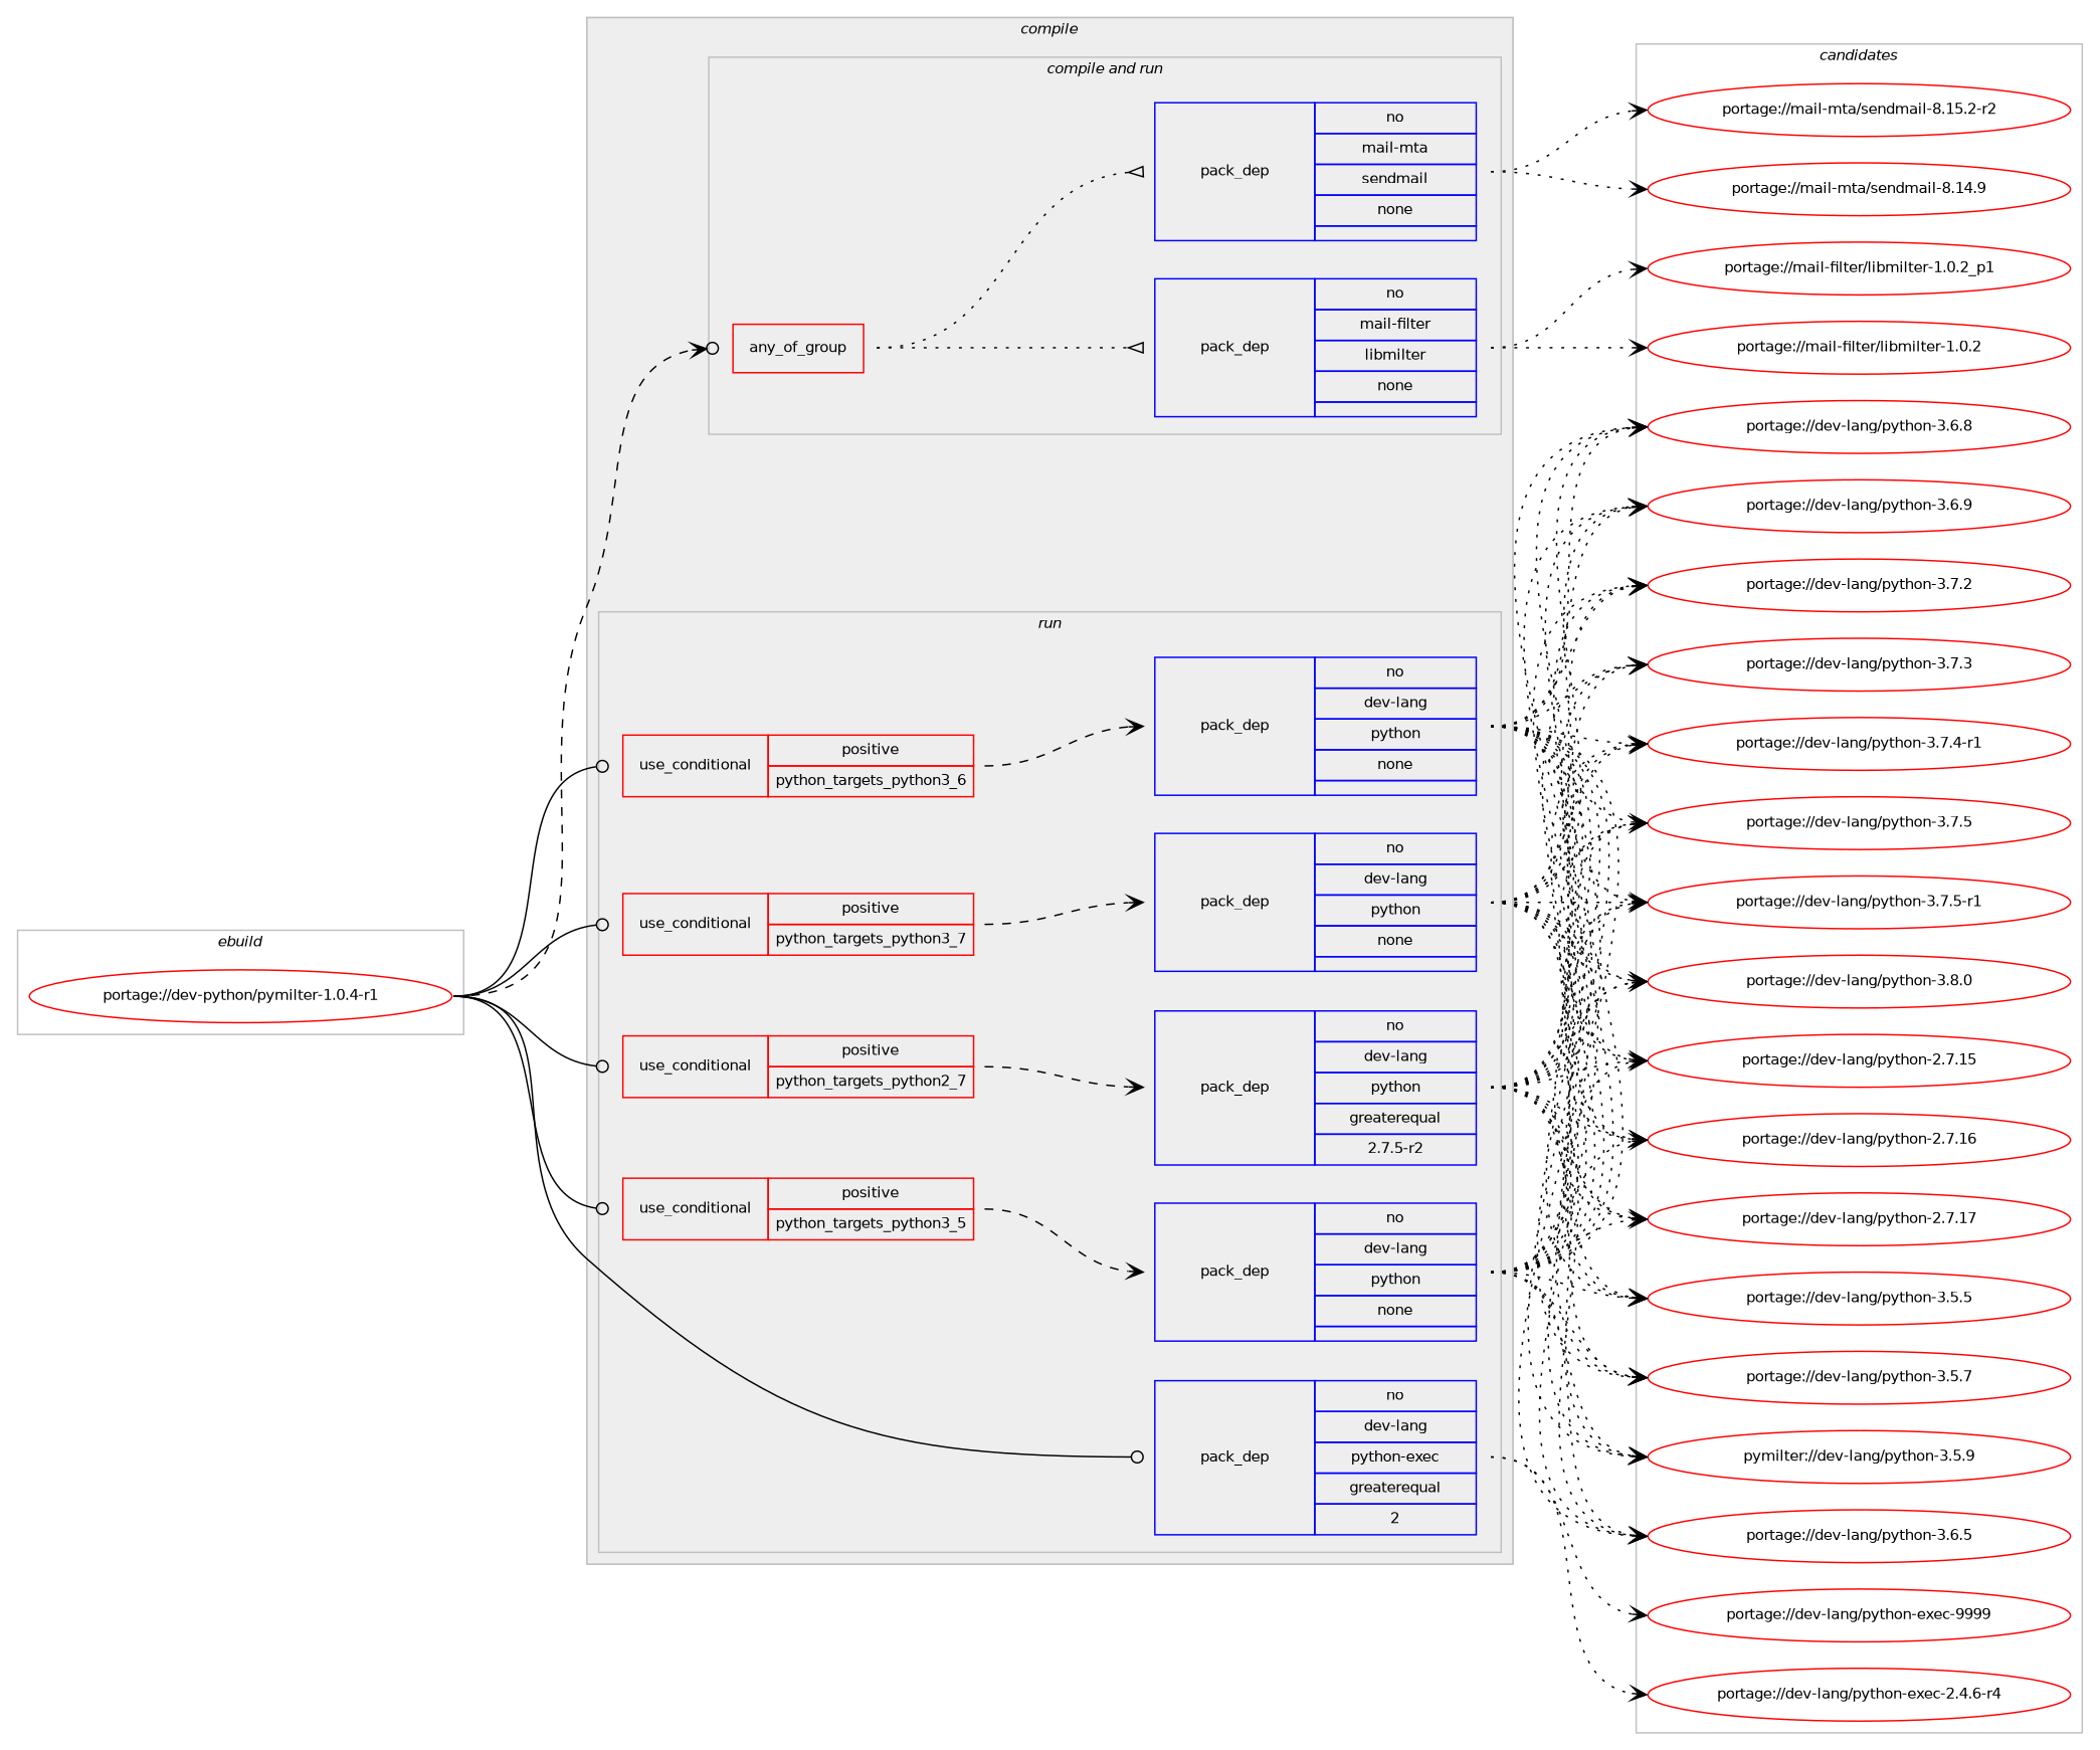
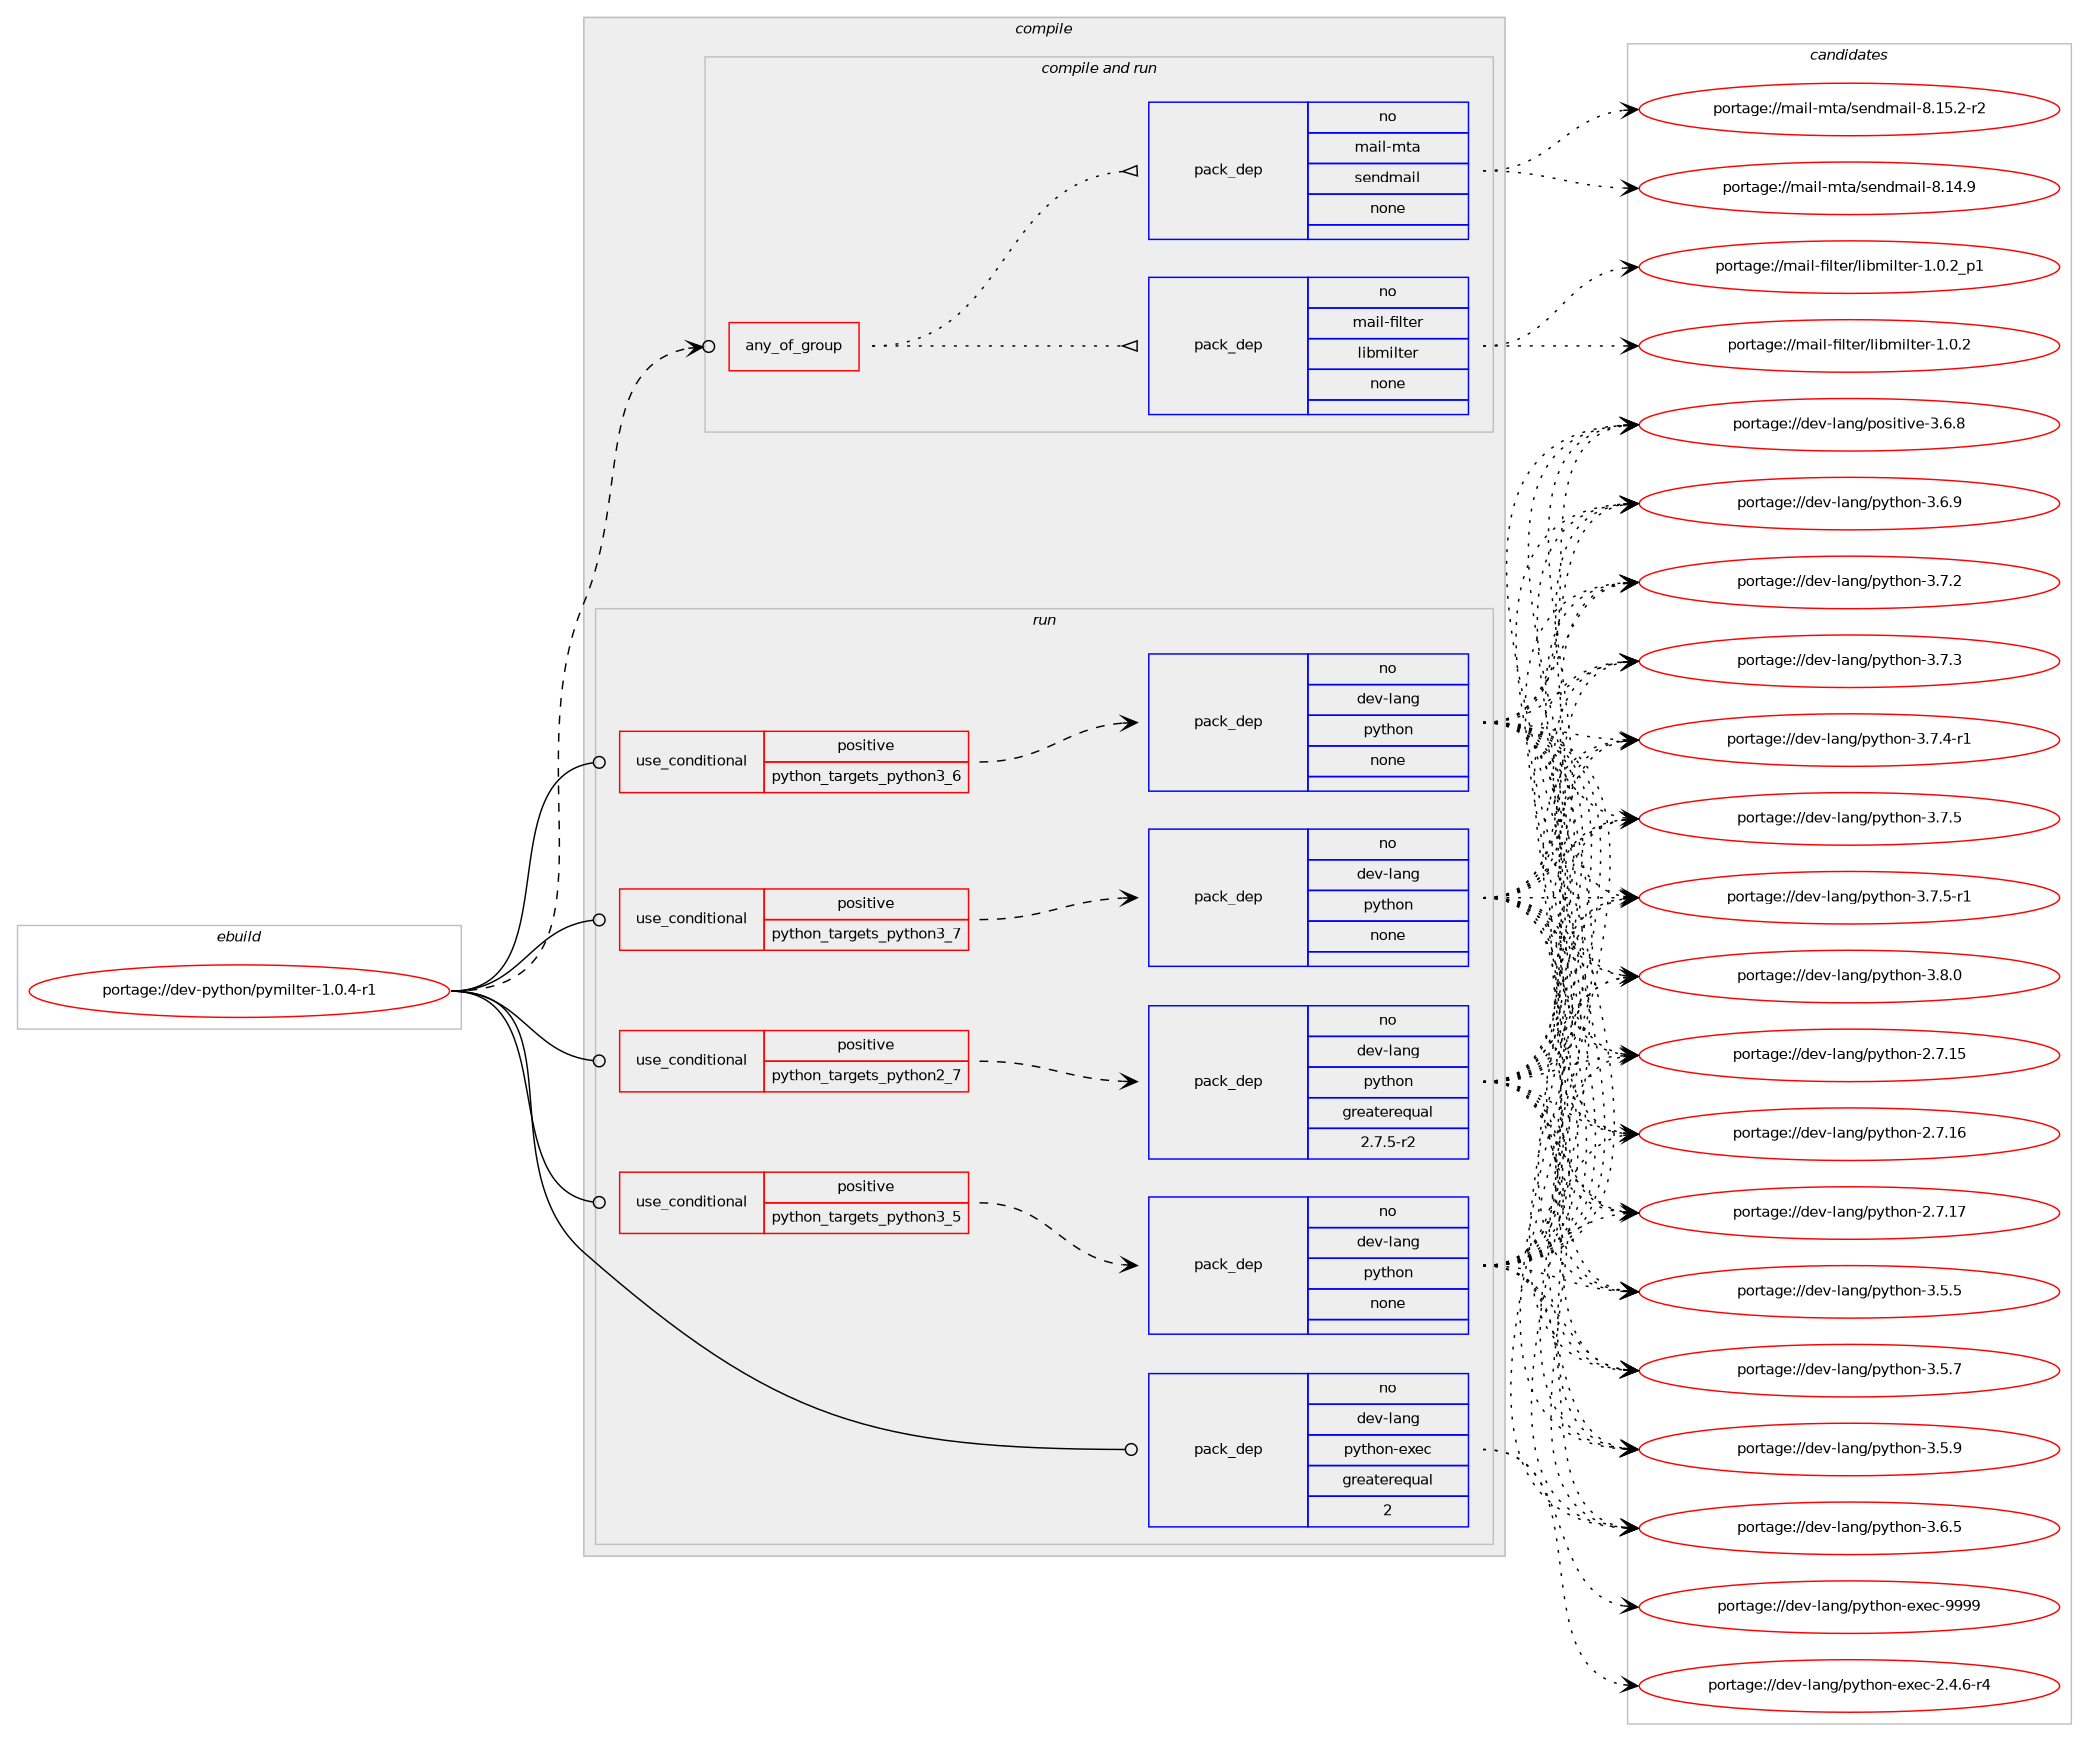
  digraph {
    compound=true
    concentrate=true
    fontname=Helvetica
    fontsize=10
    newrank=true
    rankdir=LR
    ranksep=1.5
    node [color=red fontname=Helvetica fontsize=10]
    edge [arrowhead=vee headport=w style=dotted tailport=e weight=100]
    n1 [label="portage://dev-python/pymilter-1.0.4-r1" width=4]
    n2 [color=blue label=<<TABLE BORDER="0" CELLBORDER="1" CELLSPACING="0" CELLPADDING="4" WIDTH="220"><TR><TD ROWSPAN="6" CELLPADDING="30">pack_dep</TD></TR><TR><TD WIDTH="110">no</TD></TR><TR><TD>mail-filter</TD></TR><TR><TD>libmilter</TD></TR><TR><TD>none</TD></TR><TR><TD></TD></TR></TABLE>> shape=none]
    n3 [color=blue label=<<TABLE BORDER="0" CELLBORDER="1" CELLSPACING="0" CELLPADDING="4" WIDTH="220"><TR><TD ROWSPAN="6" CELLPADDING="30">pack_dep</TD></TR><TR><TD WIDTH="110">no</TD></TR><TR><TD>mail-mta</TD></TR><TR><TD>sendmail</TD></TR><TR><TD>none</TD></TR><TR><TD></TD></TR></TABLE>> shape=none]
    n4 [label=<<TABLE BORDER="0" CELLBORDER="1" CELLSPACING="0" CELLPADDING="4"><TR><TD CELLPADDING="10">any_of_group</TD></TR></TABLE>> shape=none]
    n5 [color=blue label=<<TABLE BORDER="0" CELLBORDER="1" CELLSPACING="0" CELLPADDING="4" WIDTH="220"><TR><TD ROWSPAN="6" CELLPADDING="30">pack_dep</TD></TR><TR><TD WIDTH="110">no</TD></TR><TR><TD>dev-lang</TD></TR><TR><TD>python</TD></TR><TR><TD>greaterequal</TD></TR><TR><TD>2.7.5-r2</TD></TR></TABLE>> shape=none]
    n6 [label=<<TABLE BORDER="0" CELLBORDER="1" CELLSPACING="0" CELLPADDING="4"><TR><TD ROWSPAN="3" CELLPADDING="10">use_conditional</TD></TR><TR><TD>positive</TD></TR><TR><TD>python_targets_python2_7</TD></TR></TABLE>> shape=none]
    n7 [color=blue label=<<TABLE BORDER="0" CELLBORDER="1" CELLSPACING="0" CELLPADDING="4" WIDTH="220"><TR><TD ROWSPAN="6" CELLPADDING="30">pack_dep</TD></TR><TR><TD WIDTH="110">no</TD></TR><TR><TD>dev-lang</TD></TR><TR><TD>python</TD></TR><TR><TD>none</TD></TR><TR><TD></TD></TR></TABLE>> shape=none]
    n8 [label=<<TABLE BORDER="0" CELLBORDER="1" CELLSPACING="0" CELLPADDING="4"><TR><TD ROWSPAN="3" CELLPADDING="10">use_conditional</TD></TR><TR><TD>positive</TD></TR><TR><TD>python_targets_python3_5</TD></TR></TABLE>> shape=none]
    n9 [color=blue label=<<TABLE BORDER="0" CELLBORDER="1" CELLSPACING="0" CELLPADDING="4" WIDTH="220"><TR><TD ROWSPAN="6" CELLPADDING="30">pack_dep</TD></TR><TR><TD WIDTH="110">no</TD></TR><TR><TD>dev-lang</TD></TR><TR><TD>python</TD></TR><TR><TD>none</TD></TR><TR><TD></TD></TR></TABLE>> shape=none]
    n10 [label=<<TABLE BORDER="0" CELLBORDER="1" CELLSPACING="0" CELLPADDING="4"><TR><TD ROWSPAN="3" CELLPADDING="10">use_conditional</TD></TR><TR><TD>positive</TD></TR><TR><TD>python_targets_python3_6</TD></TR></TABLE>> shape=none]
    n11 [color=blue label=<<TABLE BORDER="0" CELLBORDER="1" CELLSPACING="0" CELLPADDING="4" WIDTH="220"><TR><TD ROWSPAN="6" CELLPADDING="30">pack_dep</TD></TR><TR><TD WIDTH="110">no</TD></TR><TR><TD>dev-lang</TD></TR><TR><TD>python</TD></TR><TR><TD>none</TD></TR><TR><TD></TD></TR></TABLE>> shape=none]
    n12 [label=<<TABLE BORDER="0" CELLBORDER="1" CELLSPACING="0" CELLPADDING="4"><TR><TD ROWSPAN="3" CELLPADDING="10">use_conditional</TD></TR><TR><TD>positive</TD></TR><TR><TD>python_targets_python3_7</TD></TR></TABLE>> shape=none]
    n13 [color=blue label=<<TABLE BORDER="0" CELLBORDER="1" CELLSPACING="0" CELLPADDING="4" WIDTH="220"><TR><TD ROWSPAN="6" CELLPADDING="30">pack_dep</TD></TR><TR><TD WIDTH="110">no</TD></TR><TR><TD>dev-lang</TD></TR><TR><TD>python-exec</TD></TR><TR><TD>greaterequal</TD></TR><TR><TD>2</TD></TR></TABLE>> shape=none]
    n14 [label="portage://mail-filter/libmilter-1.0.2" width=4]
    n15 [label="portage://mail-filter/libmilter-1.0.2_p1" width=4]
    n16 [label="portage://mail-mta/sendmail-8.14.9" width=4]
    n17 [label="portage://mail-mta/sendmail-8.15.2-r2" width=4]
    n18 [label="portage://dev-lang/python-2.7.15" width=4]
    n19 [label="portage://dev-lang/python-2.7.16" width=4]
    n20 [label="portage://dev-lang/python-2.7.17" width=4]
    n21 [label="portage://dev-lang/python-3.5.5" width=4]
    n22 [label="portage://dev-lang/python-3.5.7" width=4]
-   n23 [label="pymilter://dev-lang/python-3.5.9" width=4]
+   n23 [label="portage://dev-lang/python-3.5.9" width=4]
    n24 [label="portage://dev-lang/python-3.6.5" width=4]
-   n25 [label="portage://dev-lang/python-3.6.8" width=4]
+   n25 [label="portage://dev-lang/positive-3.6.8" width=4]
    n26 [label="portage://dev-lang/python-3.6.9" width=4]
    n27 [label="portage://dev-lang/python-3.7.2" width=4]
    n28 [label="portage://dev-lang/python-3.7.3" width=4]
    n29 [label="portage://dev-lang/python-3.7.4-r1" width=4]
    n30 [label="portage://dev-lang/python-3.7.5" width=4]
    n31 [label="portage://dev-lang/python-3.7.5-r1" width=4]
    n32 [label="portage://dev-lang/python-3.8.0" width=4]
    n33 [label="portage://dev-lang/python-exec-2.4.6-r4" width=4]
    n34 [label="portage://dev-lang/python-exec-9999" width=4]
    subgraph cluster_1 {
      color=gray
      label=<<i>ebuild</i>>
      rank=same
      n1
    }
    subgraph cluster_2 {
      color=gray
      label=<<i>dependencies</i>>
      subgraph cluster_3 {
        color=gray
        fillcolor="#eeeeee"
        label=<<i>compile</i>>
        style=filled
      }
      subgraph cluster_4 {
        color=gray
        fillcolor="#eeeeee"
        label=<<i>compile and run</i>>
        style=filled
        subgraph sub_5 {
          color=gray
          fillcolor="#eeeeee"
          label=<<i>compile and run</i>>
          style=filled
          n4
          subgraph sub_6 {
            color=gray
            fillcolor="#eeeeee"
            label=<<i>compile and run</i>>
            style=filled
            n2
          }
          subgraph sub_7 {
            color=gray
            fillcolor="#eeeeee"
            label=<<i>compile and run</i>>
            style=filled
            n3
          }
        }
      }
      subgraph cluster_8 {
        color=gray
        fillcolor="#eeeeee"
        label=<<i>run</i>>
        style=filled
        subgraph sub_9 {
          color=gray
          fillcolor="#eeeeee"
          label=<<i>run</i>>
          style=filled
          n6
          subgraph sub_10 {
            color=gray
            fillcolor="#eeeeee"
            label=<<i>run</i>>
            style=filled
            n5
          }
        }
        subgraph sub_11 {
          color=gray
          fillcolor="#eeeeee"
          label=<<i>run</i>>
          style=filled
          n8
          subgraph sub_12 {
            color=gray
            fillcolor="#eeeeee"
            label=<<i>run</i>>
            style=filled
            n7
          }
        }
        subgraph sub_13 {
          color=gray
          fillcolor="#eeeeee"
          label=<<i>run</i>>
          style=filled
          n10
          subgraph sub_14 {
            color=gray
            fillcolor="#eeeeee"
            label=<<i>run</i>>
            style=filled
            n9
          }
        }
        subgraph sub_15 {
          color=gray
          fillcolor="#eeeeee"
          label=<<i>run</i>>
          style=filled
          n12
          subgraph sub_16 {
            color=gray
            fillcolor="#eeeeee"
            label=<<i>run</i>>
            style=filled
            n11
          }
        }
        subgraph sub_17 {
          color=gray
          fillcolor="#eeeeee"
          label=<<i>run</i>>
          style=filled
          n13
        }
      }
    }
    subgraph cluster_18 {
      color=gray
      label=<<i>candidates</i>>
      rank=same
      subgraph sub_19 {
        color=black
        label=<<i>candidates</i>>
        nodesep=1
        rank=same
        n14
        n15
      }
      subgraph sub_20 {
        color=black
        label=<<i>candidates</i>>
        nodesep=1
        rank=same
        n16
        n17
      }
      subgraph sub_21 {
        color=black
        label=<<i>candidates</i>>
        nodesep=1
        rank=same
        n18
        n19
        n20
        n21
        n22
        n23
        n24
        n25
        n26
        n27
        n28
        n29
        n30
        n31
        n32
      }
      subgraph sub_22 {
        color=black
        label=<<i>candidates</i>>
        nodesep=1
        rank=same
        n18
        n19
        n20
        n21
        n22
        n23
        n24
        n25
        n26
        n27
        n28
        n29
        n30
        n31
        n32
      }
      subgraph sub_23 {
        color=black
        label=<<i>candidates</i>>
        nodesep=1
        rank=same
        n18
        n19
        n20
        n21
        n22
        n23
        n24
        n25
        n26
        n27
        n28
        n29
        n30
        n31
        n32
      }
      subgraph sub_24 {
        color=black
        label=<<i>candidates</i>>
        nodesep=1
        rank=same
        n18
        n19
        n20
        n21
        n22
        n23
        n24
        n25
        n26
        n27
        n28
        n29
        n30
        n31
        n32
      }
      subgraph sub_25 {
        color=black
        label=<<i>candidates</i>>
        nodesep=1
        rank=same
        n33
        n34
      }
    }
    n1 -> n4 [arrowhead=odotvee style=dashed weight=20]
    n1 -> n6 [arrowhead=odot style=solid weight=20]
    n1 -> n8 [arrowhead=odot style=solid weight=20]
    n1 -> n10 [arrowhead=odot style=solid weight=20]
    n1 -> n12 [arrowhead=odot style=solid weight=20]
    n1 -> n13 [arrowhead=odot style=solid weight=20]
    n2 -> n14
    n2 -> n15
    n3 -> n16
    n3 -> n17
    n4 -> n2 [arrowhead=oinv weight=20]
    n4 -> n3 [arrowhead=oinv weight=20]
    n5 -> n18
    n5 -> n19
    n5 -> n20
    n5 -> n21
    n5 -> n22
    n5 -> n23
    n5 -> n24
    n5 -> n25
    n5 -> n26
    n5 -> n27
    n5 -> n28
    n5 -> n29
    n5 -> n30
    n5 -> n31
    n5 -> n32
    n6 -> n5 [style=dashed weight=20]
    n7 -> n18
    n7 -> n19
    n7 -> n20
    n7 -> n21
    n7 -> n22
    n7 -> n23
    n7 -> n24
    n7 -> n25
    n7 -> n26
    n7 -> n27
    n7 -> n28
    n7 -> n29
    n7 -> n30
    n7 -> n31
    n7 -> n32
    n8 -> n7 [style=dashed weight=20]
    n9 -> n18
    n9 -> n19
    n9 -> n20
    n9 -> n21
    n9 -> n22
    n9 -> n23
    n9 -> n24
    n9 -> n25
    n9 -> n26
    n9 -> n27
    n9 -> n28
    n9 -> n29
    n9 -> n30
    n9 -> n31
    n9 -> n32
    n10 -> n9 [style=dashed weight=20]
    n11 -> n18
    n11 -> n19
    n11 -> n20
    n11 -> n21
    n11 -> n22
    n11 -> n23
    n11 -> n24
    n11 -> n25
    n11 -> n26
    n11 -> n27
    n11 -> n28
    n11 -> n29
    n11 -> n30
    n11 -> n31
    n11 -> n32
    n12 -> n11 [style=dashed weight=20]
    n13 -> n33
    n13 -> n34
  }
